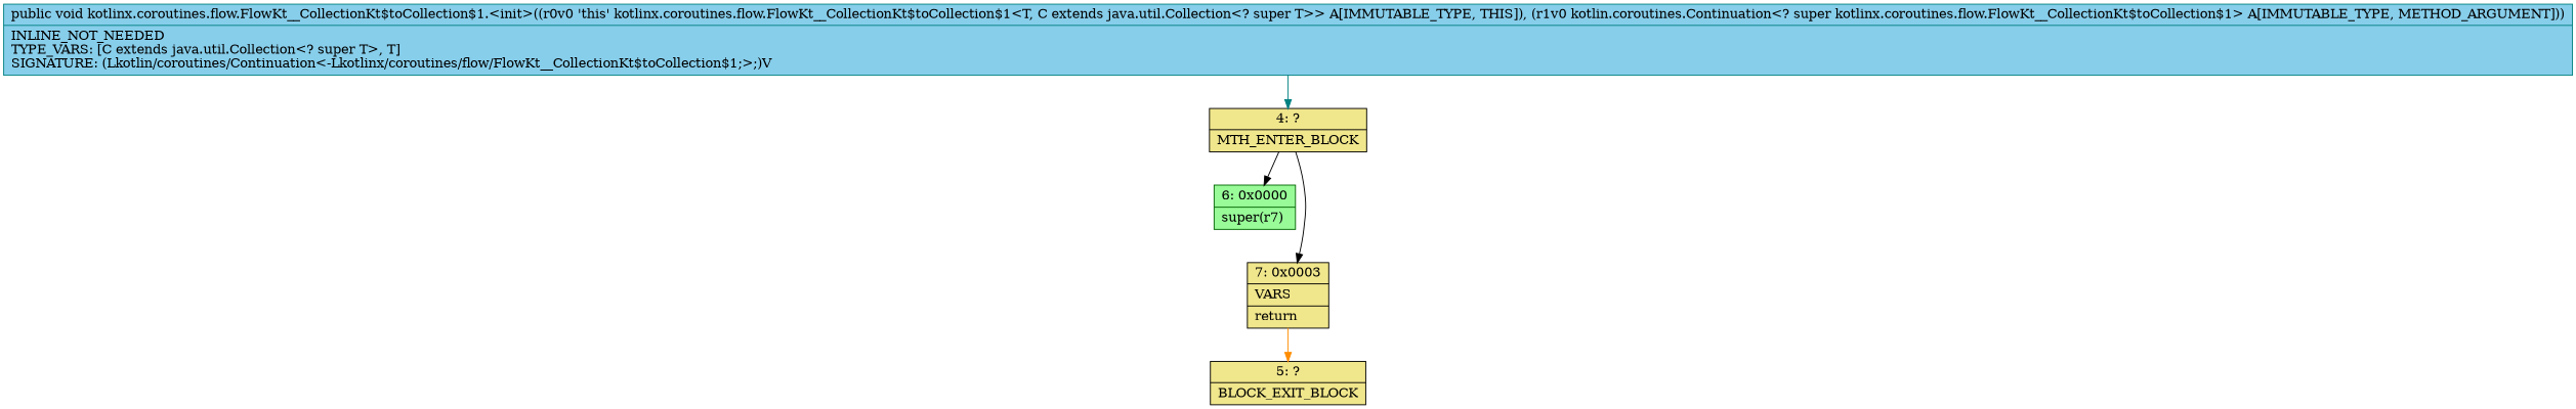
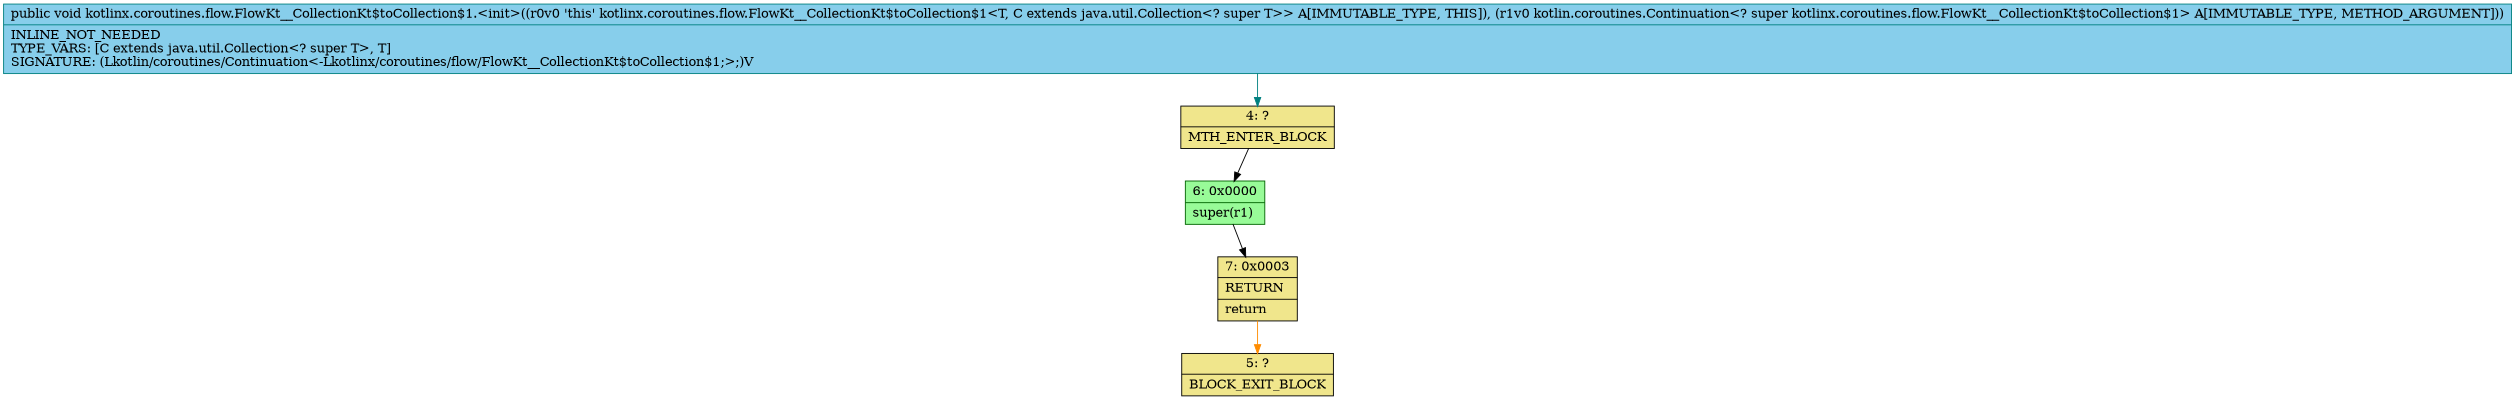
  digraph {
    node [color=black fillcolor=khaki shape=record style=filled]
    edge [color=black]
    n1 [label="{4\:\ ?|MTH_ENTER_BLOCK\l}"]
-   n2 [color=darkgreen fillcolor=palegreen label="{6\:\ 0x0000|super(r7)\l}"]
-   n3 [label="{7\:\ 0x0003|VARS\l|return\l}"]
+   n2 [color=darkgreen fillcolor=palegreen label="{6\:\ 0x0000|super(r1)\l}"]
+   n3 [label="{7\:\ 0x0003|RETURN\l|return\l}"]
    n4 [label="{5\:\ ?|BLOCK_EXIT_BLOCK\l}"]
    n5 [color=teal fillcolor=skyblue label="{public void kotlinx.coroutines.flow.FlowKt__CollectionKt$toCollection$1.\<init\>((r0v0 'this' kotlinx.coroutines.flow.FlowKt__CollectionKt$toCollection$1\<T, C extends java.util.Collection\<? super T\>\> A[IMMUTABLE_TYPE, THIS]), (r1v0 kotlin.coroutines.Continuation\<? super kotlinx.coroutines.flow.FlowKt__CollectionKt$toCollection$1\> A[IMMUTABLE_TYPE, METHOD_ARGUMENT]))  | INLINE_NOT_NEEDED\lTYPE_VARS: [C extends java.util.Collection\<? super T\>, T]\lSIGNATURE: (Lkotlin\/coroutines\/Continuation\<\-Lkotlinx\/coroutines\/flow\/FlowKt__CollectionKt$toCollection$1;\>;)V\l}"]
    n1 -> n2
-   n1 -> n3
+   n2 -> n3
    n3 -> n4 [color=darkorange]
    n5 -> n1 [color=teal]
  }
